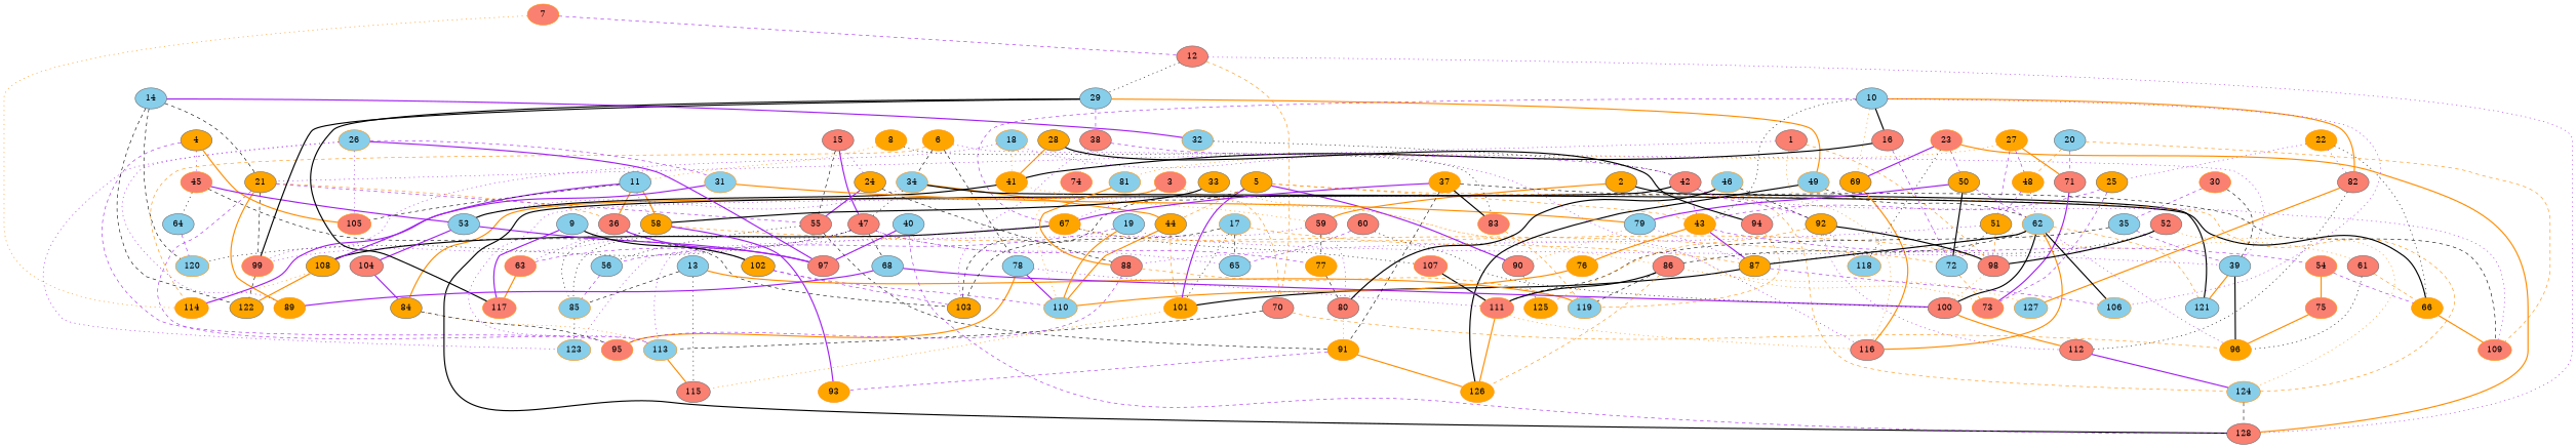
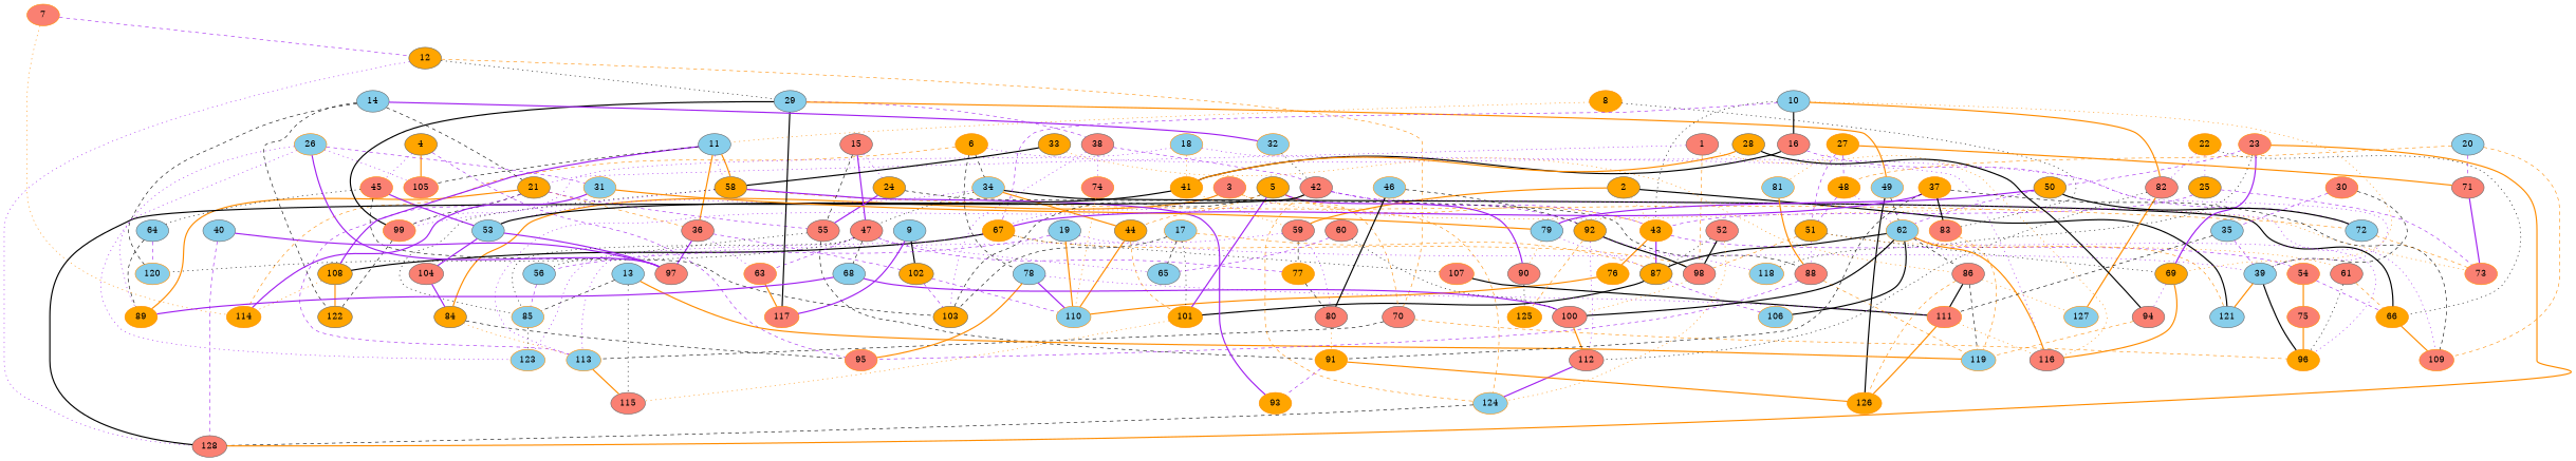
  graph {
    node [color=gray40 fillcolor=salmon style=filled]
    edge [color=purple style=dashed]
    21 [fillcolor=orange]
    1
    98
    116
    36
    55
    99 [color=darkorange]
    89 [color=darkorange fillcolor=orange]
    113 [color=darkorange fillcolor=skyblue]
    100
    2 [fillcolor=orange]
    43 [color=darkorange fillcolor=orange]
    59
    121 [fillcolor=skyblue]
    87 [fillcolor=orange]
    54 [color=darkorange]
    76 [color=darkorange fillcolor=orange]
    80
    77 [color=darkorange fillcolor=orange]
    3 [color=darkorange]
    67 [color=darkorange fillcolor=orange]
    70
    73 [color=darkorange]
    84 [fillcolor=orange]
    108 [fillcolor=orange]
    123 [color=darkorange fillcolor=skyblue]
    107 [color=darkorange]
    96 [color=darkorange fillcolor=orange]
    95 [color=darkorange]
    4 [fillcolor=orange]
    45 [color=darkorange]
    105 [color=darkorange]
    103 [fillcolor=orange]
    53 [fillcolor=skyblue]
    64 [fillcolor=skyblue]
    5 [fillcolor=orange]
    44 [fillcolor=orange]
    90
    101 [color=darkorange fillcolor=orange]
    124 [color=darkorange fillcolor=skyblue]
    110 [color=darkorange fillcolor=skyblue]
    125 [color=darkorange fillcolor=orange]
    115
    128
    6 [color=darkorange fillcolor=orange]
    34 [color=darkorange fillcolor=skyblue]
    39 [fillcolor=skyblue]
    78 [fillcolor=skyblue]
    114 [color=darkorange fillcolor=orange]
    47
    66 [color=darkorange fillcolor=orange]
    111 [color=darkorange]
    7 [color=darkorange]
-   12
+   12 [fillcolor=orange]
    29 [fillcolor=skyblue]
    8 [color=darkorange fillcolor=orange]
    11 [fillcolor=skyblue]
    83 [color=darkorange]
    58 [fillcolor=orange]
    119 [color=darkorange fillcolor=skyblue]
    9 [fillcolor=skyblue]
    102 [fillcolor=orange]
    117 [color=darkorange]
    10 [fillcolor=skyblue]
    16
    69 [fillcolor=orange]
    82
    106 [color=darkorange fillcolor=skyblue]
    41 [color=darkorange fillcolor=orange]
    72 [fillcolor=skyblue]
    94
    112
    127 [color=darkorange fillcolor=skyblue]
    97
    63 [color=darkorange]
    85 [color=darkorange fillcolor=skyblue]
    93 [color=darkorange fillcolor=orange]
    122 [fillcolor=orange]
    38
    49 [color=darkorange fillcolor=skyblue]
    13 [fillcolor=skyblue]
    14 [fillcolor=skyblue]
    32 [color=darkorange fillcolor=skyblue]
    120 [color=darkorange fillcolor=skyblue]
    42
    24 [fillcolor=orange]
    15
    88
    65 [fillcolor=skyblue]
    68 [fillcolor=skyblue]
    56 [fillcolor=skyblue]
    91 [color=darkorange fillcolor=orange]
    17 [color=darkorange fillcolor=skyblue]
    18 [color=darkorange fillcolor=skyblue]
    19 [fillcolor=skyblue]
    20 [fillcolor=skyblue]
    48 [color=darkorange fillcolor=orange]
    71
    109 [color=darkorange]
    51 [fillcolor=orange]
    62 [color=darkorange fillcolor=skyblue]
    22 [color=darkorange fillcolor=orange]
    25 [fillcolor=orange]
    23 [color=darkorange]
    50 [fillcolor=orange]
    118 [color=darkorange fillcolor=skyblue]
    79 [fillcolor=skyblue]
    26 [color=darkorange fillcolor=skyblue]
    31 [color=darkorange fillcolor=skyblue]
    27 [color=darkorange fillcolor=orange]
    81 [color=darkorange fillcolor=skyblue]
    61
    28 [fillcolor=orange]
    74 [color=darkorange]
    126 [color=darkorange fillcolor=orange]
    30 [color=darkorange]
    35 [fillcolor=skyblue]
    92 [fillcolor=orange]
    33 [fillcolor=orange]
    86
    104
    37 [color=darkorange fillcolor=orange]
    40 [fillcolor=skyblue]
    75 [color=darkorange]
    46 [color=darkorange fillcolor=skyblue]
    52
    60
    21 -- 36 [color=darkorange]
    21 -- 55
    21 -- 99 [color=black]
    21 -- 89 [color=darkorange style=bold]
    21 -- 113
    1 -- 21 [style=dotted]
    1 -- 98 [color=darkorange]
    1 -- 116 [color=darkorange style=dotted]
    98 -- 100 [color=darkorange style=dotted]
    36 -- 102
    36 -- 97 [style=bold]
    36 -- 63 [style=dotted]
    55 -- 56 [color=black style=dotted]
    55 -- 91 [color=black]
    99 -- 122 [color=black]
    113 -- 115 [color=darkorange style=bold]
    100 -- 112 [color=darkorange style=bold]
    2 -- 43 [color=darkorange style=dotted]
    2 -- 59 [color=darkorange style=bold]
    2 -- 121 [color=black style=bold]
    43 -- 87 [style=bold]
    43 -- 54
    43 -- 76 [color=darkorange style=bold]
    59 -- 113 [style=dotted]
    59 -- 80 [style=dotted]
    59 -- 77 [color=black]
    87 -- 101 [color=black style=bold]
    87 -- 106
    54 -- 66
    54 -- 75 [color=darkorange style=bold]
    76 -- 110 [color=darkorange style=bold]
    80 -- 91 [color=darkorange style=dotted]
    77 -- 80 [color=black]
    3 -- 67 [style=dotted]
    3 -- 70 [color=darkorange]
    3 -- 73 [color=darkorange style=dotted]
    3 -- 84 [color=darkorange style=bold]
    67 -- 98 [color=darkorange]
    67 -- 108 [color=black style=bold]
    67 -- 123 [style=dotted]
    67 -- 107 [color=black style=dotted]
    70 -- 113 [color=black]
    70 -- 96 [color=darkorange]
    84 -- 113 [color=darkorange style=dotted]
    84 -- 95 [color=black]
    108 -- 114 [color=darkorange style=dotted]
    108 -- 122 [color=darkorange style=bold]
    107 -- 111 [color=black style=bold]
    4 -- 95
    4 -- 45 [style=dotted]
    4 -- 105 [color=darkorange style=bold]
    45 -- 103 [color=black]
    45 -- 53 [style=bold]
    45 -- 64 [color=black style=dotted]
    53 -- 97 [style=bold]
    53 -- 104 [style=bold]
+   64 -- 89 [color=black]
    64 -- 120
    5 -- 43 [color=darkorange]
    5 -- 103 [color=black]
    5 -- 44 [color=darkorange]
    5 -- 90 [style=bold]
    5 -- 101 [style=bold]
    5 -- 124 [color=darkorange]
    44 -- 101 [color=darkorange]
    44 -- 110 [color=darkorange style=bold]
    90 -- 125 [color=black style=dotted]
    101 -- 115 [color=darkorange style=dotted]
    124 -- 128 [color=black]
    6 -- 34 [color=black]
    6 -- 39 [style=dotted]
    6 -- 78 [color=black]
    6 -- 114 [color=darkorange]
    34 -- 53 [style=dotted]
    34 -- 44 [color=darkorange style=bold]
    34 -- 47 [color=black style=dotted]
    34 -- 66 [color=black style=bold]
    39 -- 121 [color=darkorange style=bold]
    39 -- 96 [color=black style=bold]
    78 -- 95 [color=darkorange style=bold]
    78 -- 110 [style=bold]
    78 -- 111 [style=dotted]
    47 -- 77
    47 -- 63
    47 -- 85 [color=black style=dotted]
    47 -- 120 [color=black style=dotted]
    47 -- 65 [style=dotted]
    47 -- 68 [color=black]
    66 -- 109 [color=darkorange style=bold]
    111 -- 116 [color=darkorange style=dotted]
    111 -- 126 [color=darkorange style=bold]
    7 -- 114 [color=darkorange style=dotted]
    7 -- 12
    12 -- 70 [color=darkorange]
    12 -- 128 [style=dotted]
    12 -- 29 [color=black style=dotted]
    29 -- 99 [color=black style=bold]
    29 -- 117 [color=black style=bold]
    29 -- 38
    29 -- 49 [color=darkorange style=bold]
    8 -- 11 [color=darkorange style=dotted]
    8 -- 83 [color=black style=dotted]
    11 -- 36 [color=darkorange style=bold]
    11 -- 108 [style=bold]
    11 -- 105 [color=black]
    11 -- 58 [style=dotted]
    11 -- 58 [color=darkorange style=bold]
    83 -- 119 [color=darkorange]
    58 -- 99 [style=dotted]
    58 -- 72 [color=darkorange]
    58 -- 85 [color=black style=dotted]
    58 -- 93 [style=bold]
    9 -- 102 [color=black style=bold]
    9 -- 117 [style=bold]
    102 -- 103
    102 -- 110
    10 -- 43 [color=black style=dotted]
    10 -- 67
    10 -- 16 [color=black style=bold]
    10 -- 69 [color=darkorange style=dotted]
    10 -- 82 [color=darkorange style=bold]
-   10 -- 106 [style=dotted]
    16 -- 41 [color=black style=bold]
    16 -- 72
    69 -- 116 [color=darkorange style=bold]
    69 -- 94 [style=dotted]
    82 -- 112 [color=black style=dotted]
    82 -- 127 [color=darkorange style=bold]
    41 -- 59 [color=darkorange style=dotted]
    41 -- 53 [color=black style=bold]
    72 -- 73 [color=darkorange]
    94 -- 119 [color=darkorange]
    112 -- 124 [style=bold]
    63 -- 117 [color=darkorange style=bold]
    85 -- 123 [color=black style=dotted]
    38 -- 103 [style=dotted]
    38 -- 42
    38 -- 74 [style=dotted]
    49 -- 62 [color=black]
    49 -- 126 [color=black style=bold]
    13 -- 115 [color=black style=dotted]
    13 -- 119 [color=darkorange style=bold]
    13 -- 85 [color=black]
    14 -- 21 [color=black]
    14 -- 122 [color=black]
    14 -- 32 [style=bold]
    14 -- 120 [color=black]
    32 -- 42 [color=black style=dotted]
    42 -- 113 [style=dotted]
    42 -- 43
    42 -- 124 [color=darkorange]
    42 -- 128 [color=black style=bold]
    42 -- 109 [style=dotted]
    42 -- 92
    24 -- 55 [style=bold]
    24 -- 88 [color=black]
    15 -- 55 [color=black]
    15 -- 47 [style=bold]
    15 -- 24 [style=dotted]
    88 -- 95
    88 -- 119 [color=darkorange]
    68 -- 89 [style=bold]
    68 -- 100 [style=bold]
    56 -- 85
    91 -- 93
    91 -- 126 [color=darkorange style=bold]
    17 -- 87 [color=darkorange]
    17 -- 103 [color=black]
    17 -- 101 [color=black style=dotted]
    17 -- 65 [color=black]
    18 -- 116 [style=dotted]
    18 -- 99 [style=dotted]
    18 -- 41 [color=darkorange style=dotted]
    19 -- 110 [color=darkorange style=bold]
    19 -- 39 [style=dotted]
    19 -- 56
    20 -- 48 [color=darkorange]
    20 -- 71
    20 -- 109 [color=darkorange]
    48 -- 51
    48 -- 62 [style=dotted]
    71 -- 73 [style=bold]
    51 -- 98 [color=darkorange]
-   51 -- 72 [color=black style=dotted]
+   51 -- 69 [color=black style=dotted]
    51 -- 88 [style=dotted]
    51 -- 61 [color=darkorange style=dotted]
    62 -- 116 [color=darkorange style=bold]
    62 -- 100 [color=black style=bold]
    62 -- 121 [color=darkorange]
    62 -- 87 [color=black style=bold]
    62 -- 96 [style=dotted]
    62 -- 106 [color=black style=bold]
    62 -- 86 [color=black]
    22 -- 66 [color=black style=dotted]
    22 -- 82 [style=dotted]
    22 -- 25 [style=dotted]
    25 -- 43
    25 -- 73
    23 -- 128 [color=darkorange style=bold]
    23 -- 69 [style=bold]
    23 -- 50
    23 -- 118 [color=black style=dotted]
    50 -- 72 [color=black style=bold]
    50 -- 62
    50 -- 79 [style=bold]
    79 -- 87 [style=dotted]
    79 -- 90 [color=darkorange style=dotted]
    26 -- 89 [style=dotted]
    26 -- 123 [style=dotted]
    26 -- 105 [style=dotted]
    26 -- 97 [style=bold]
    26 -- 31
    31 -- 114 [style=bold]
    31 -- 79 [color=darkorange style=bold]
    27 -- 48
    27 -- 71 [color=darkorange style=bold]
    27 -- 51
    27 -- 81 [color=darkorange style=dotted]
    81 -- 88 [color=darkorange style=bold]
    61 -- 96 [color=black style=dotted]
    61 -- 66 [color=darkorange]
    28 -- 41 [color=darkorange style=bold]
    28 -- 94 [color=black style=bold]
    74 -- 110 [color=darkorange style=dotted]
    30 -- 39 [color=black]
    30 -- 35
    35 -- 39
    35 -- 111 [color=black]
    92 -- 98 [color=black style=bold]
    92 -- 125 [color=darkorange]
    92 -- 112 [style=dotted]
    92 -- 118 [style=dotted]
    33 -- 58 [color=black style=bold]
    33 -- 86 [color=darkorange style=dotted]
    86 -- 111 [color=black style=bold]
    86 -- 119 [color=black]
    86 -- 127 [color=darkorange style=dotted]
    86 -- 126 [color=darkorange]
    104 -- 84 [style=bold]
    37 -- 67 [style=bold]
    37 -- 83 [color=black style=bold]
    37 -- 91 [color=black]
    37 -- 109 [color=black]
    40 -- 128
    40 -- 97 [style=bold]
    75 -- 96 [color=darkorange style=bold]
    46 -- 80 [color=black style=bold]
    46 -- 92 [color=black]
    52 -- 98 [color=black style=bold]
    52 -- 87 [color=black style=dotted]
    52 -- 124 [color=darkorange style=dotted]
    60 -- 100 [color=black style=dotted]
    60 -- 65
  }
